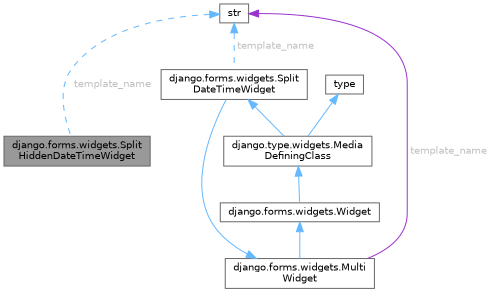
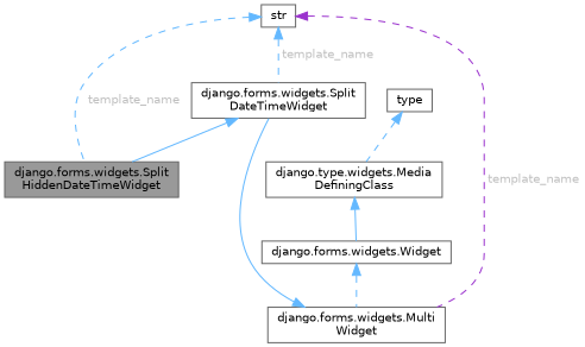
  digraph {
    node [color=gray40 fillcolor=white fontname=Helvetica fontsize=10 shape=box style=filled]
    edge [color=steelblue1 dir=back fontname=Helvetica fontsize=10 labelfontname=Helvetica labelfontsize=10 style=solid]
    n1 [fillcolor=grey60 fontcolor=black height=0.2 label="django.forms.widgets.Split\lHiddenDateTimeWidget" width=0.4]
    n2 [height=0.2 label="django.forms.widgets.Split\lDateTimeWidget" width=0.4]
    n3 [height=0.2 label="django.forms.widgets.Multi\lWidget" width=0.4]
    n4 [height=0.2 label="django.forms.widgets.Widget" width=0.4]
    n5 [height=0.2 label="django.type.widgets.Media\lDefiningClass" width=0.4]
    n6 [height=0.2 label=type width=0.4]
    n7 [height=0.2 label=str width=0.4]
-   n2 -> n5
+   n2 -> n1
    n3 -> n2
-   n4 -> n3
+   n4 -> n3 [style=dashed]
    n5 -> n4
-   n6 -> n5
+   n6 -> n5 [style=dashed]
    n7 -> n1 [fontcolor=grey label=" template_name" style=dashed]
    n7 -> n2 [fontcolor=grey label=" template_name" style=dashed]
-   n7 -> n3 [color=darkorchid3 fontcolor=grey label=" template_name"]
+   n7 -> n3 [color=darkorchid3 fontcolor=grey label=" template_name" style=dashed]
  }
